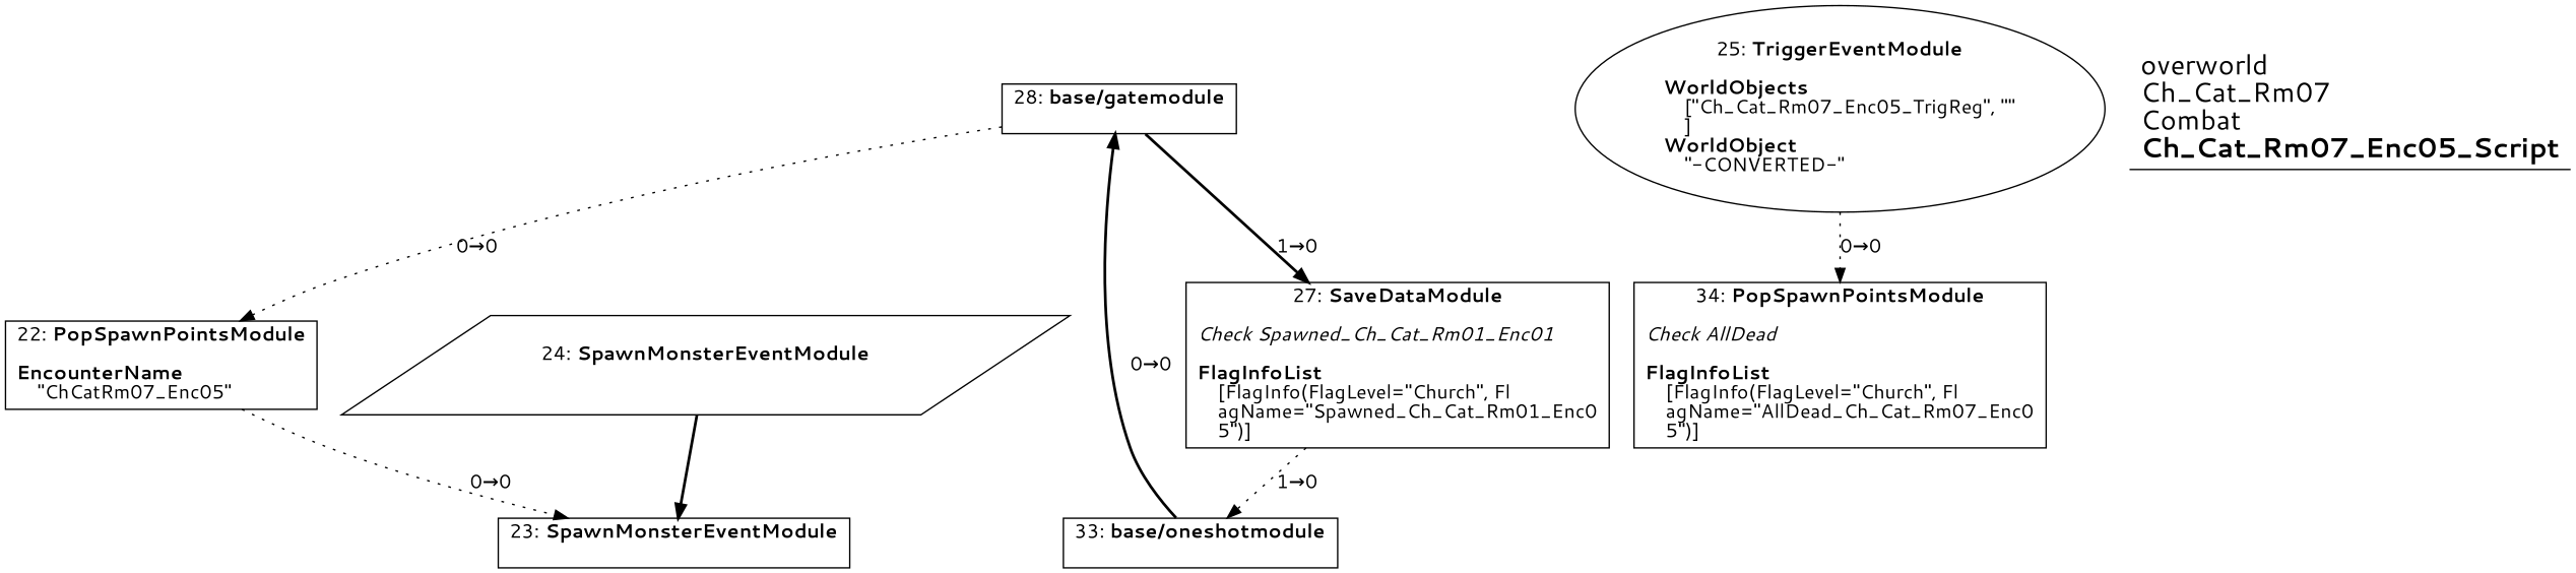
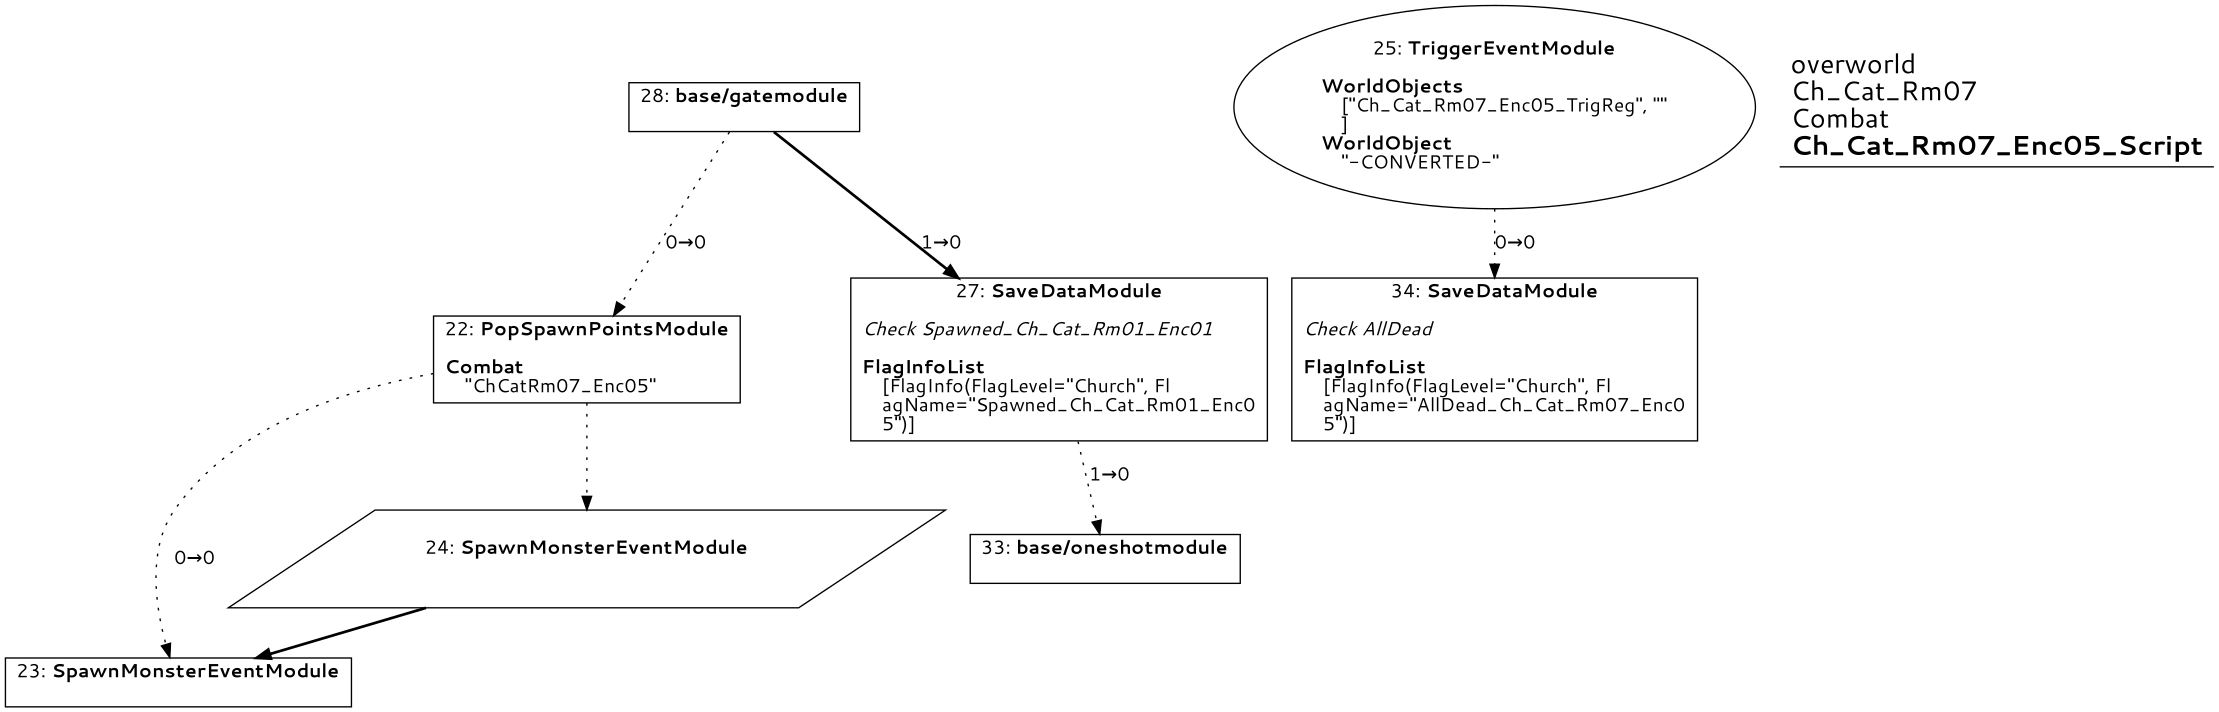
  digraph {
    fontname="Segoe UI"
    splines=spline
    node [fontname="Segoe UI" shape=box]
    edge [fontname="Segoe UI" style=dotted]
-   n1 [label=<22: <b>PopSpawnPointsModule</b><br/><br/><b>EncounterName</b><br align="left"/>    &quot;ChCatRm07_Enc05&quot;<br align="left"/>>]
+   n1 [label=<22: <b>PopSpawnPointsModule</b><br/><br/><b>Combat</b><br align="left"/>    &quot;ChCatRm07_Enc05&quot;<br align="left"/>>]
    n2 [label=<23: <b>SpawnMonsterEventModule</b><br/><br/>>]
    n3 [label=<24: <b>SpawnMonsterEventModule</b><br/><br/>> shape=parallelogram]
    n4 [label=<25: <b>TriggerEventModule</b><br/><br/><b>WorldObjects</b><br align="left"/>    [&quot;Ch_Cat_Rm07_Enc05_TrigReg&quot;, &quot;&quot;<br align="left"/>    ]<br align="left"/><b>WorldObject</b><br align="left"/>    &quot;-CONVERTED-&quot;<br align="left"/>> shape=oval]
-   n5 [label=<34: <b>PopSpawnPointsModule</b><br/><br/><i>Check AllDead<br align="left"/></i><br align="left"/><b>FlagInfoList</b><br align="left"/>    [FlagInfo(FlagLevel=&quot;Church&quot;, Fl<br align="left"/>    agName=&quot;AllDead_Ch_Cat_Rm07_Enc0<br align="left"/>    5&quot;)]<br align="left"/>>]
+   n5 [label=<34: <b>SaveDataModule</b><br/><br/><i>Check AllDead<br align="left"/></i><br align="left"/><b>FlagInfoList</b><br align="left"/>    [FlagInfo(FlagLevel=&quot;Church&quot;, Fl<br align="left"/>    agName=&quot;AllDead_Ch_Cat_Rm07_Enc0<br align="left"/>    5&quot;)]<br align="left"/>>]
    n6 [label=<27: <b>SaveDataModule</b><br/><br/><i>Check Spawned_Ch_Cat_Rm01_Enc01<br align="left"/></i><br align="left"/><b>FlagInfoList</b><br align="left"/>    [FlagInfo(FlagLevel=&quot;Church&quot;, Fl<br align="left"/>    agName=&quot;Spawned_Ch_Cat_Rm01_Enc0<br align="left"/>    5&quot;)]<br align="left"/>>]
    n7 [label=<33: <b>base/oneshotmodule</b><br/><br/>>]
    n8 [label=<28: <b>base/gatemodule</b><br/><br/>>]
    n9 [label=<<font point-size="20">overworld<br align="left"/>Ch_Cat_Rm07<br align="left"/>Combat<br align="left"/><b>Ch_Cat_Rm07_Enc05_Script</b><br align="left"/></font>> shape=underline]
    n1 -> n2 [label="0→0"]
+   n1 -> n3
    n3 -> n2 [style=bold]
    n4 -> n5 [label="0→0"]
    n6 -> n7 [label="1→0"]
-   n7 -> n8 [label="0→0" style=bold]
    n8 -> n1 [label="0→0"]
    n8 -> n6 [label="1→0" style=bold]
  }
